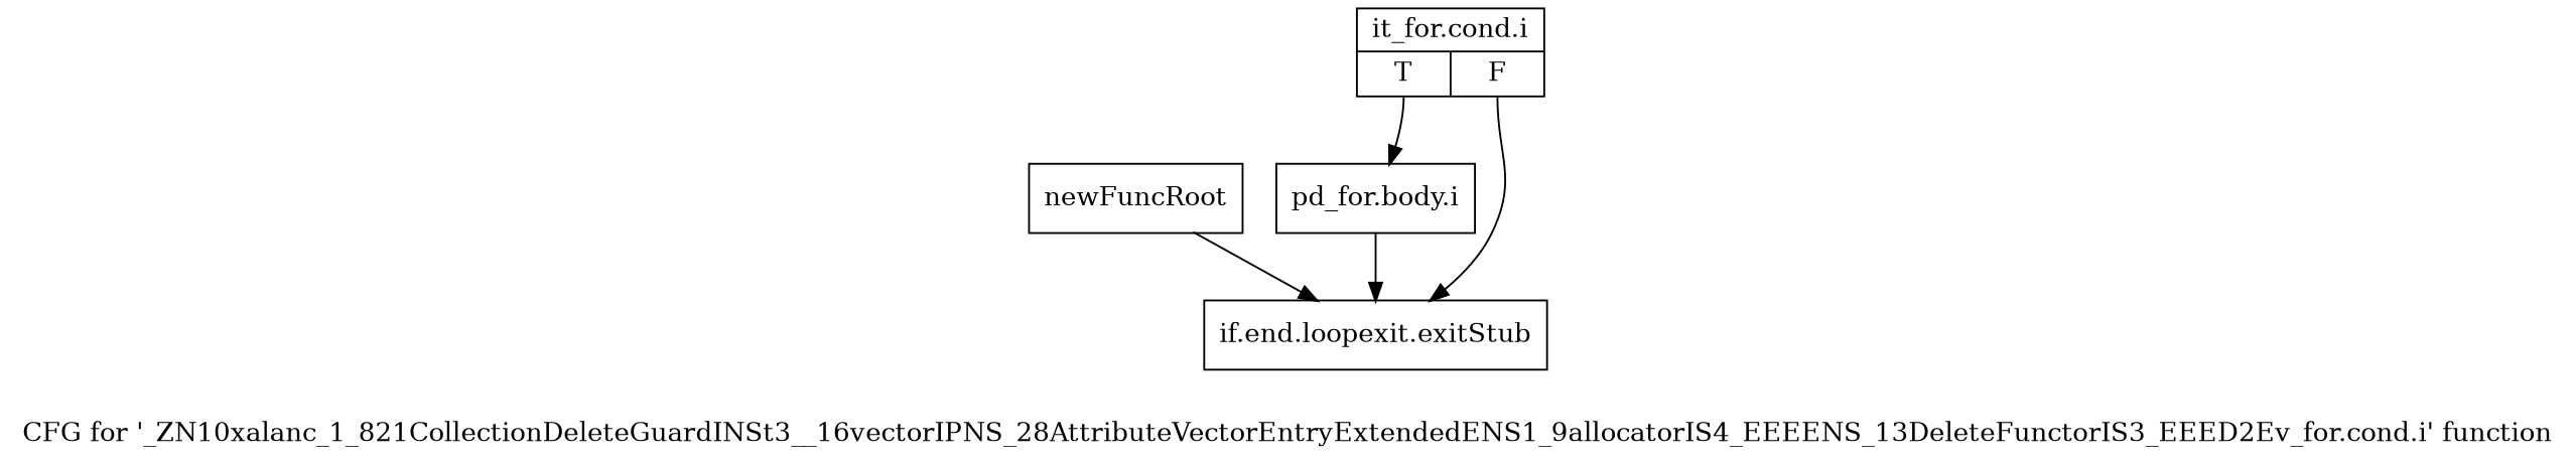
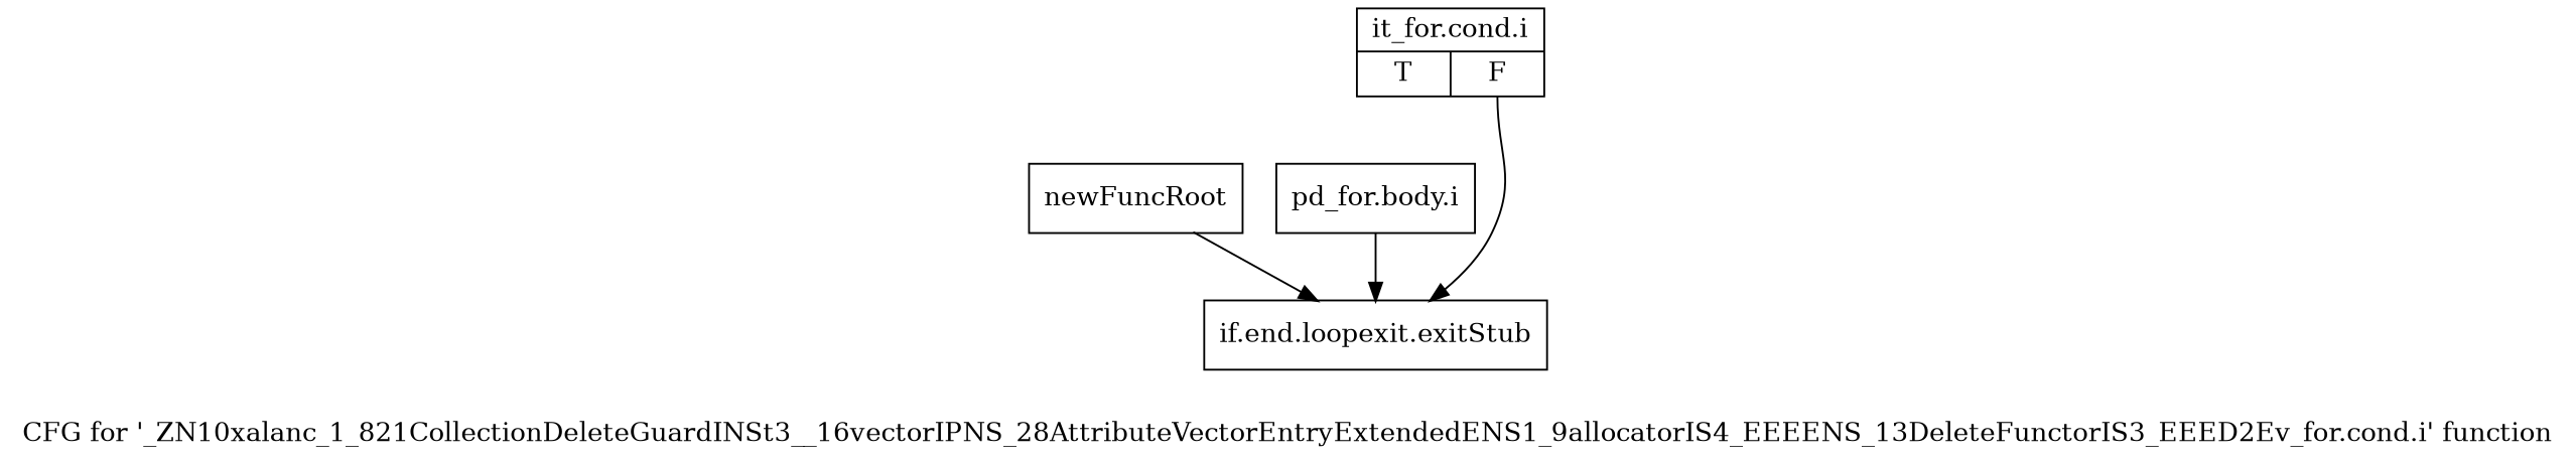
  digraph {
    label="CFG for '_ZN10xalanc_1_821CollectionDeleteGuardINSt3__16vectorIPNS_28AttributeVectorEntryExtendedENS1_9allocatorIS4_EEEENS_13DeleteFunctorIS3_EEED2Ev_for.cond.i' function"
    node [shape=record]
    n1 [label="{newFuncRoot}"]
    n2 [label="{if.end.loopexit.exitStub}"]
    n3 [label="{it_for.cond.i|{<s0>T|<s1>F}}"]
    n4 [label="{pd_for.body.i}"]
    n1 -> n2
    n3 -> n2 [tailport=s1]
-   n3 -> n4 [tailport=s0]
    n4 -> n2
  }
